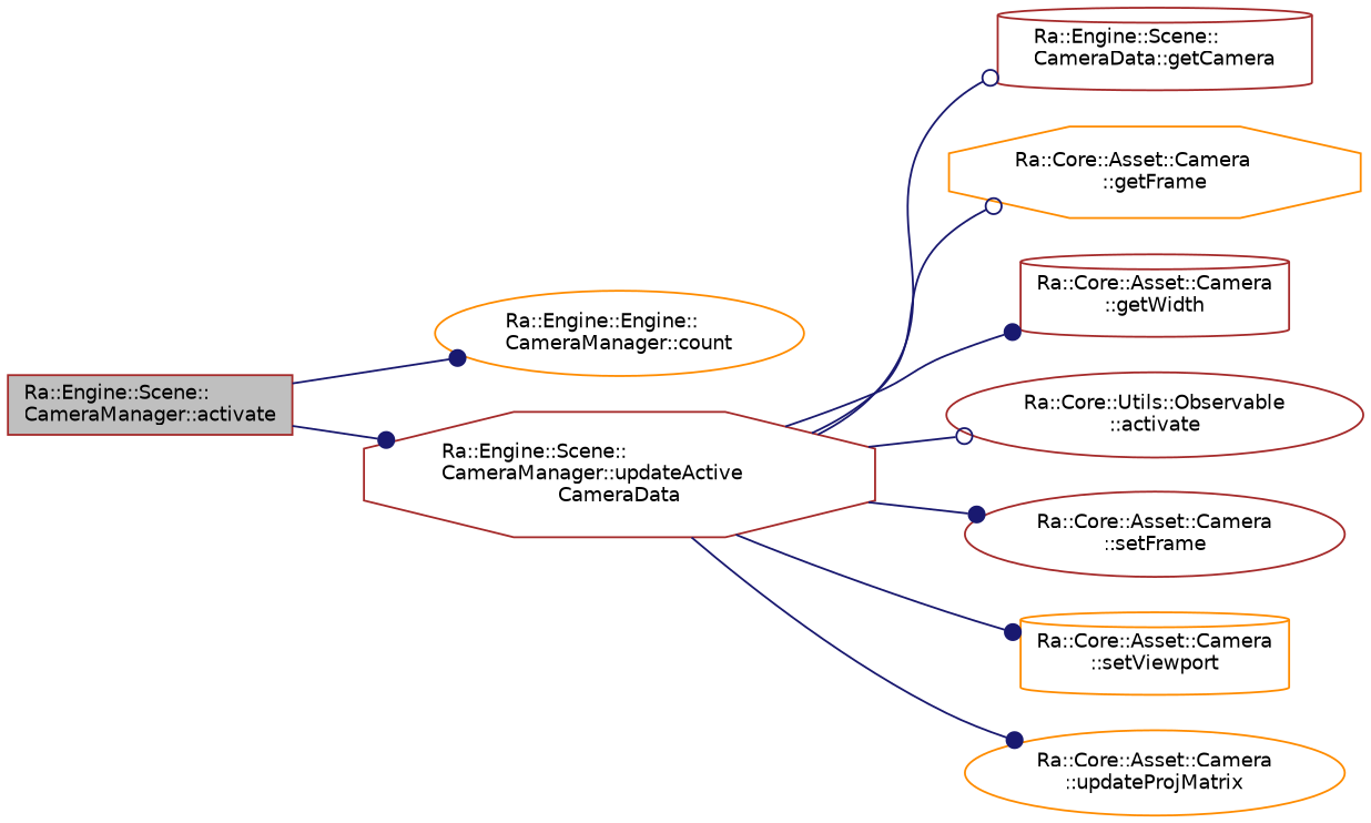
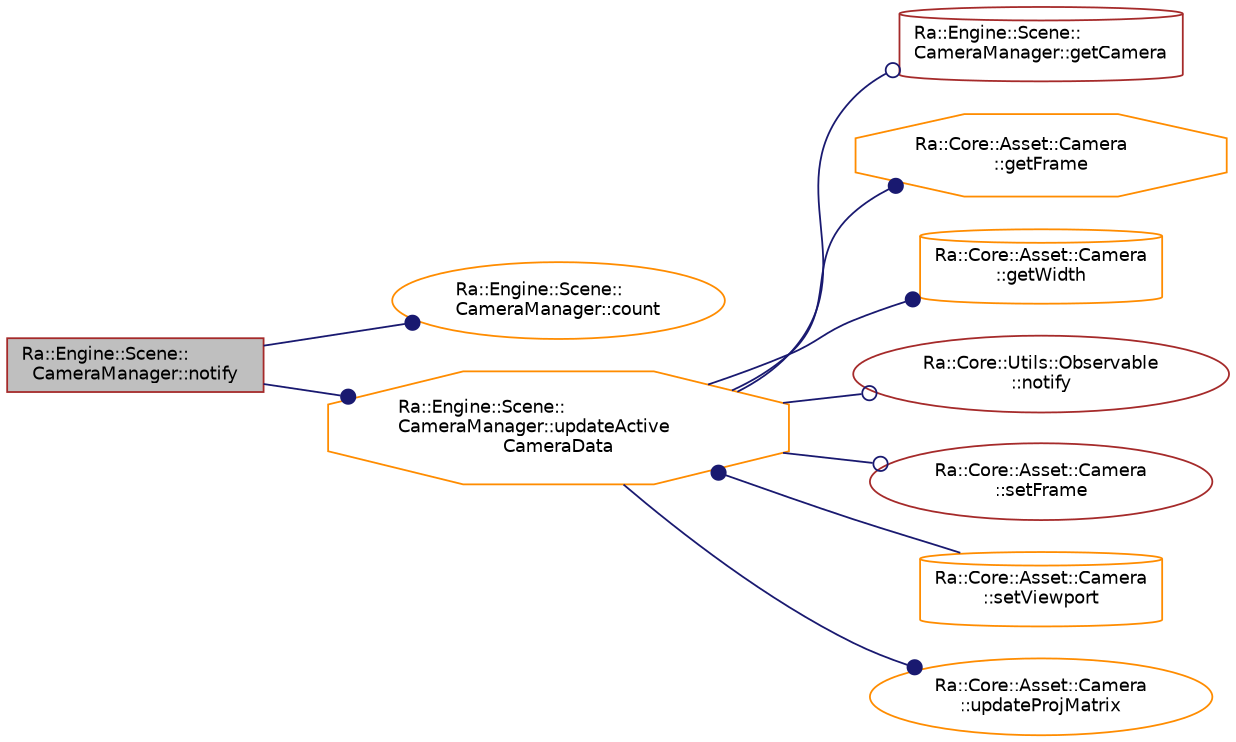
  digraph {
    fontname="DejaVu Sans"
    rankdir=LR
    node [color=brown fillcolor=white fontname="DejaVu Sans" fontsize=10 shape=ellipse style=filled]
    edge [arrowhead=dot color=midnightblue fontname="DejaVu Sans" fontsize=10 labelfontname=Helvetica labelfontsize=10 style=solid]
-   n1 [fillcolor=grey75 fontcolor=black height=0.2 label="Ra::Engine::Scene::\lCameraManager::activate" shape=box width=0.4]
-   n2 [color=darkorange height=0.2 label="Ra::Engine::Engine::\lCameraManager::count" width=0.4]
-   n3 [height=0.2 label="Ra::Engine::Scene::\lCameraManager::updateActive\lCameraData" shape=octagon width=0.4]
-   n4 [height=0.2 label="Ra::Engine::Scene::\lCameraData::getCamera" shape=cylinder width=0.4]
+   n1 [fillcolor=grey75 fontcolor=black height=0.2 label="Ra::Engine::Scene::\lCameraManager::notify" shape=box width=0.4]
+   n2 [color=darkorange height=0.2 label="Ra::Engine::Scene::\lCameraManager::count" width=0.4]
+   n3 [color=darkorange height=0.2 label="Ra::Engine::Scene::\lCameraManager::updateActive\lCameraData" shape=octagon width=0.4]
+   n4 [height=0.2 label="Ra::Engine::Scene::\lCameraManager::getCamera" shape=cylinder width=0.4]
    n5 [color=darkorange height=0.2 label="Ra::Core::Asset::Camera\l::getFrame" shape=octagon width=0.4]
-   n6 [height=0.2 label="Ra::Core::Asset::Camera\l::getWidth" shape=cylinder width=0.4]
-   n7 [height=0.2 label="Ra::Core::Utils::Observable\l::activate" width=0.4]
+   n6 [color=darkorange height=0.2 label="Ra::Core::Asset::Camera\l::getWidth" shape=cylinder width=0.4]
+   n7 [height=0.2 label="Ra::Core::Utils::Observable\l::notify" width=0.4]
    n8 [height=0.2 label="Ra::Core::Asset::Camera\l::setFrame" width=0.4]
    n9 [color=darkorange height=0.2 label="Ra::Core::Asset::Camera\l::setViewport" shape=cylinder width=0.4]
    n10 [color=darkorange height=0.2 label="Ra::Core::Asset::Camera\l::updateProjMatrix" width=0.4]
    n1 -> n2
    n1 -> n3
    n3 -> n4 [arrowhead=odot]
-   n3 -> n5 [arrowhead=odot]
+   n3 -> n5
    n3 -> n6
    n3 -> n7 [arrowhead=odot]
-   n3 -> n8
-   n3 -> n9
+   n3 -> n8 [arrowhead=odot]
+   n9 -> n3
    n3 -> n10
  }
